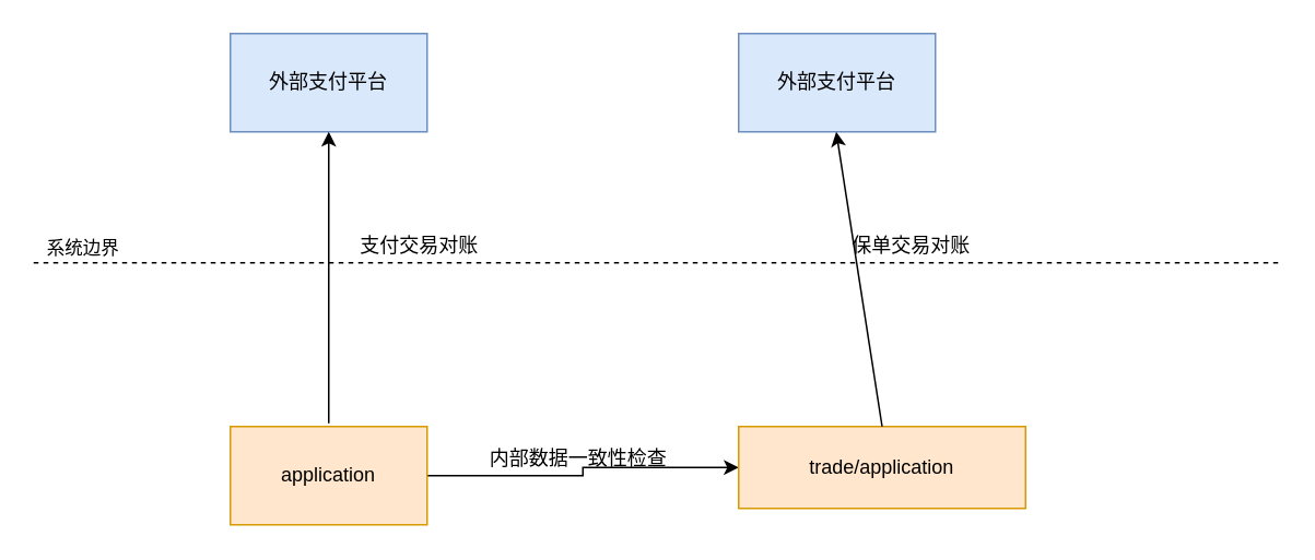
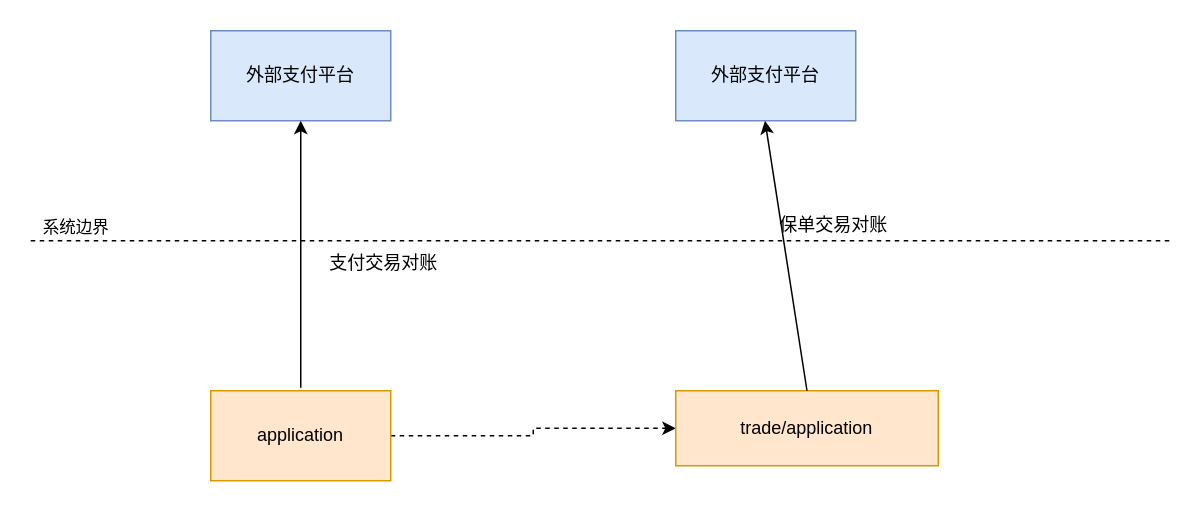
  <mxCell id="0" />
  <mxCell id="1" parent="0" />
  <mxCell id="2" value="外部支付平台" style="rounded=0;whiteSpace=wrap;html=1;fillColor=#dae8fc;strokeColor=#6c8ebf;" parent="1" vertex="1"><mxGeometry x="140" y="20" width="120" height="60" as="geometry" /></mxCell>
- <mxCell id="3" style="edgeStyle=orthogonalEdgeStyle;rounded=0;orthogonalLoop=1;jettySize=auto;html=1;exitX=1;exitY=0.5;exitDx=0;exitDy=0;" parent="1" source="4" target="7" edge="1"><mxGeometry relative="1" as="geometry" /></mxCell>
+ <mxCell id="3" style="edgeStyle=orthogonalEdgeStyle;rounded=0;orthogonalLoop=1;jettySize=auto;html=1;exitX=1;exitY=0.5;exitDx=0;exitDy=0;dashed=1;" parent="1" source="4" target="7" edge="1"><mxGeometry relative="1" as="geometry" /></mxCell>
  <mxCell id="4" value="application" style="rounded=0;whiteSpace=wrap;html=1;fillColor=#ffe6cc;strokeColor=#d79b00;" parent="1" vertex="1"><mxGeometry x="140" y="260" width="120" height="60" as="geometry" /></mxCell>
  <mxCell id="5" value="" style="endArrow=none;html=1;dashed=1;" parent="1" edge="1"><mxGeometry width="50" height="50" relative="1" as="geometry"><mxPoint x="20" y="160" as="sourcePoint" /><mxPoint x="780" y="160" as="targetPoint" /></mxGeometry></mxCell>
  <mxCell id="6" value="系统边界" style="edgeLabel;html=1;align=center;verticalAlign=middle;resizable=0;points=[];" parent="5" vertex="1" connectable="0"><mxGeometry x="-0.924" y="-2" relative="1" as="geometry"><mxPoint y="-12" as="offset" /></mxGeometry></mxCell>
  <mxCell id="7" value="trade/application" style="rounded=0;whiteSpace=wrap;html=1;fillColor=#ffe6cc;strokeColor=#d79b00;" parent="1" vertex="1"><mxGeometry x="450" y="260" width="175" height="50" as="geometry" /></mxCell>
  <mxCell id="8" value="外部支付平台" style="rounded=0;whiteSpace=wrap;html=1;fillColor=#dae8fc;strokeColor=#6c8ebf;" parent="1" vertex="1"><mxGeometry x="450" y="20" width="120" height="60" as="geometry" /></mxCell>
  <mxCell id="9" value="" style="endArrow=classic;html=1;entryX=0.5;entryY=1;entryDx=0;entryDy=0;" parent="1" target="2" edge="1"><mxGeometry width="50" height="50" relative="1" as="geometry"><mxPoint x="200" y="258" as="sourcePoint" /><mxPoint x="190" y="80" as="targetPoint" /></mxGeometry></mxCell>
  <mxCell id="10" value="" style="endArrow=classic;html=1;exitX=0.5;exitY=0;exitDx=0;exitDy=0;" parent="1" source="7" edge="1"><mxGeometry width="50" height="50" relative="1" as="geometry"><mxPoint x="509.5" y="190" as="sourcePoint" /><mxPoint x="509.5" y="80" as="targetPoint" /></mxGeometry></mxCell>
  <mxCell id="11" value="保单交易对账" style="text;html=1;align=center;verticalAlign=middle;resizable=0;points=[];autosize=1;strokeColor=none;" parent="1" vertex="1"><mxGeometry x="510" y="140" width="90" height="20" as="geometry" /></mxCell>
- <mxCell id="12" value="内部数据一致性检查" style="text;html=1;align=center;verticalAlign=middle;resizable=0;points=[];autosize=1;strokeColor=none;" parent="1" vertex="1"><mxGeometry x="293" y="271" width="118" height="18" as="geometry" /></mxCell>
- <mxCell id="13" value="支付交易对账" style="text;html=1;align=center;verticalAlign=middle;resizable=0;points=[];autosize=1;strokeColor=none;" parent="1" vertex="1"><mxGeometry x="210" y="140" width="90" height="20" as="geometry" /></mxCell>
+ <mxCell id="13" value="支付交易对账" style="text;html=1;align=center;verticalAlign=middle;resizable=0;points=[];autosize=1;strokeColor=none;" parent="1" vertex="1"><mxGeometry x="210" y="165" width="90" height="20" as="geometry" /></mxCell>
